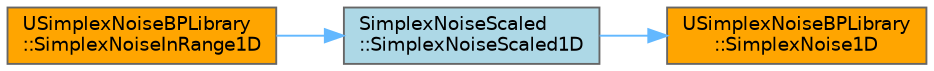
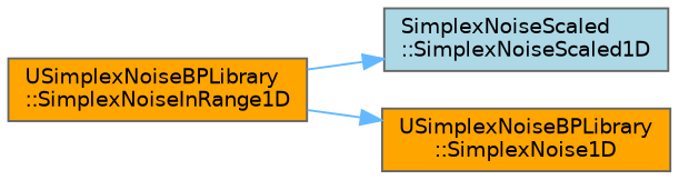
  digraph {
    rankdir=LR
    node [color=grey40 fillcolor=orange fontname=Helvetica fontsize=10 shape=box style=filled]
    edge [color=steelblue1 fontname=Helvetica fontsize=10 labelfontname=Helvetica labelfontsize=10 style=solid]
    n1 [color=gray40 fontcolor=black height=0.2 label="USimplexNoiseBPLibrary\l::SimplexNoiseInRange1D" width=0.4]
    n2 [fillcolor=lightblue height=0.2 label="SimplexNoiseScaled\l::SimplexNoiseScaled1D" width=0.4]
    n3 [height=0.2 label="USimplexNoiseBPLibrary\l::SimplexNoise1D" width=0.4]
    n1 -> n2
-   n2 -> n3
+   n1 -> n3
  }
